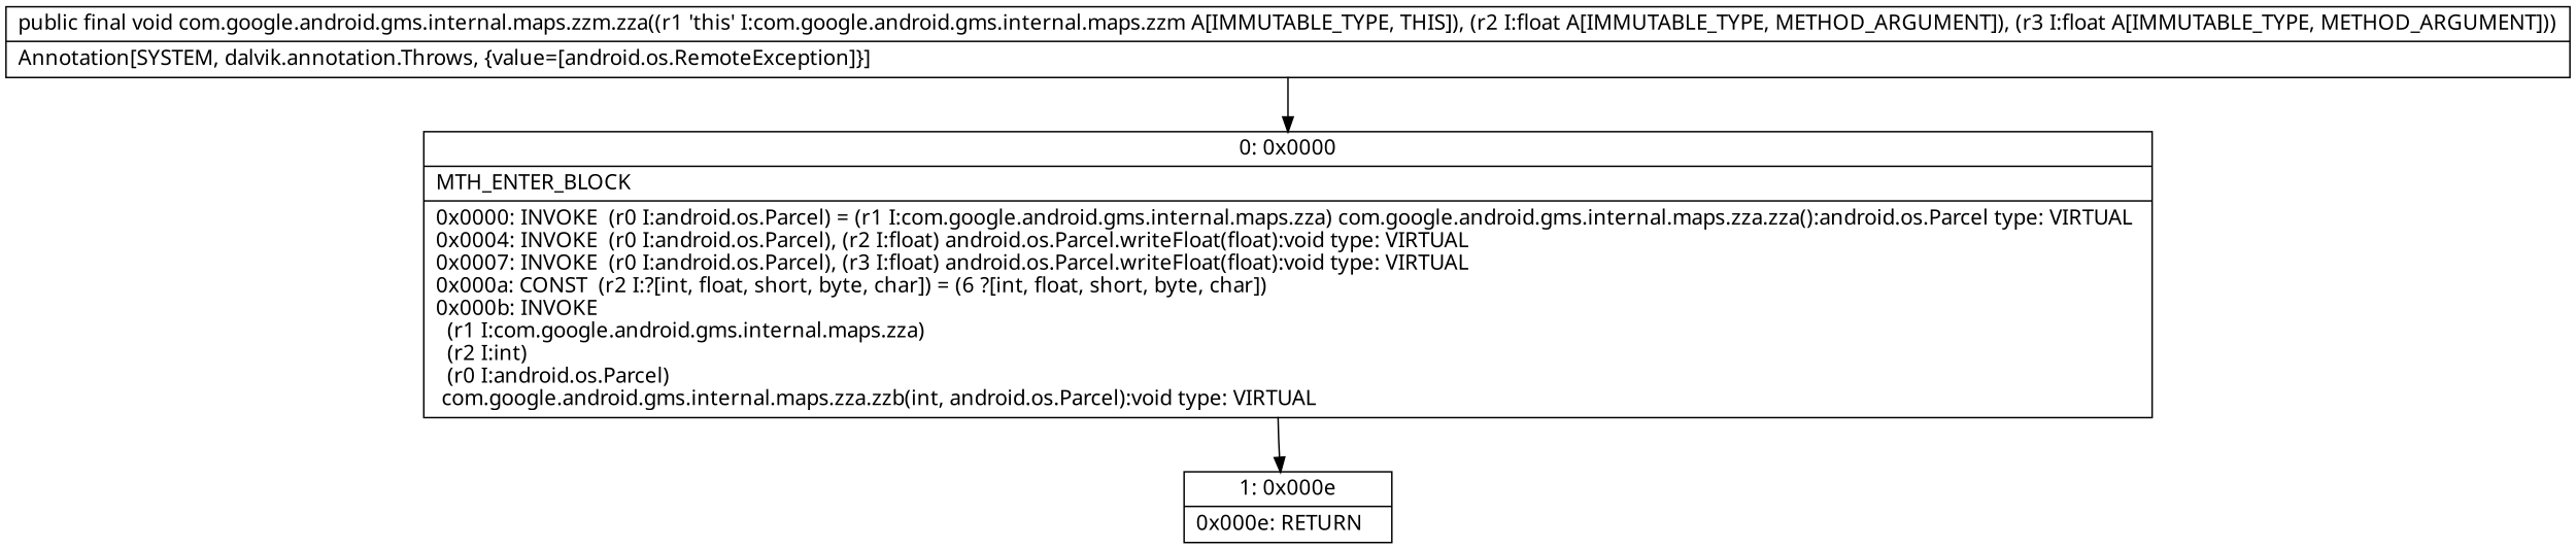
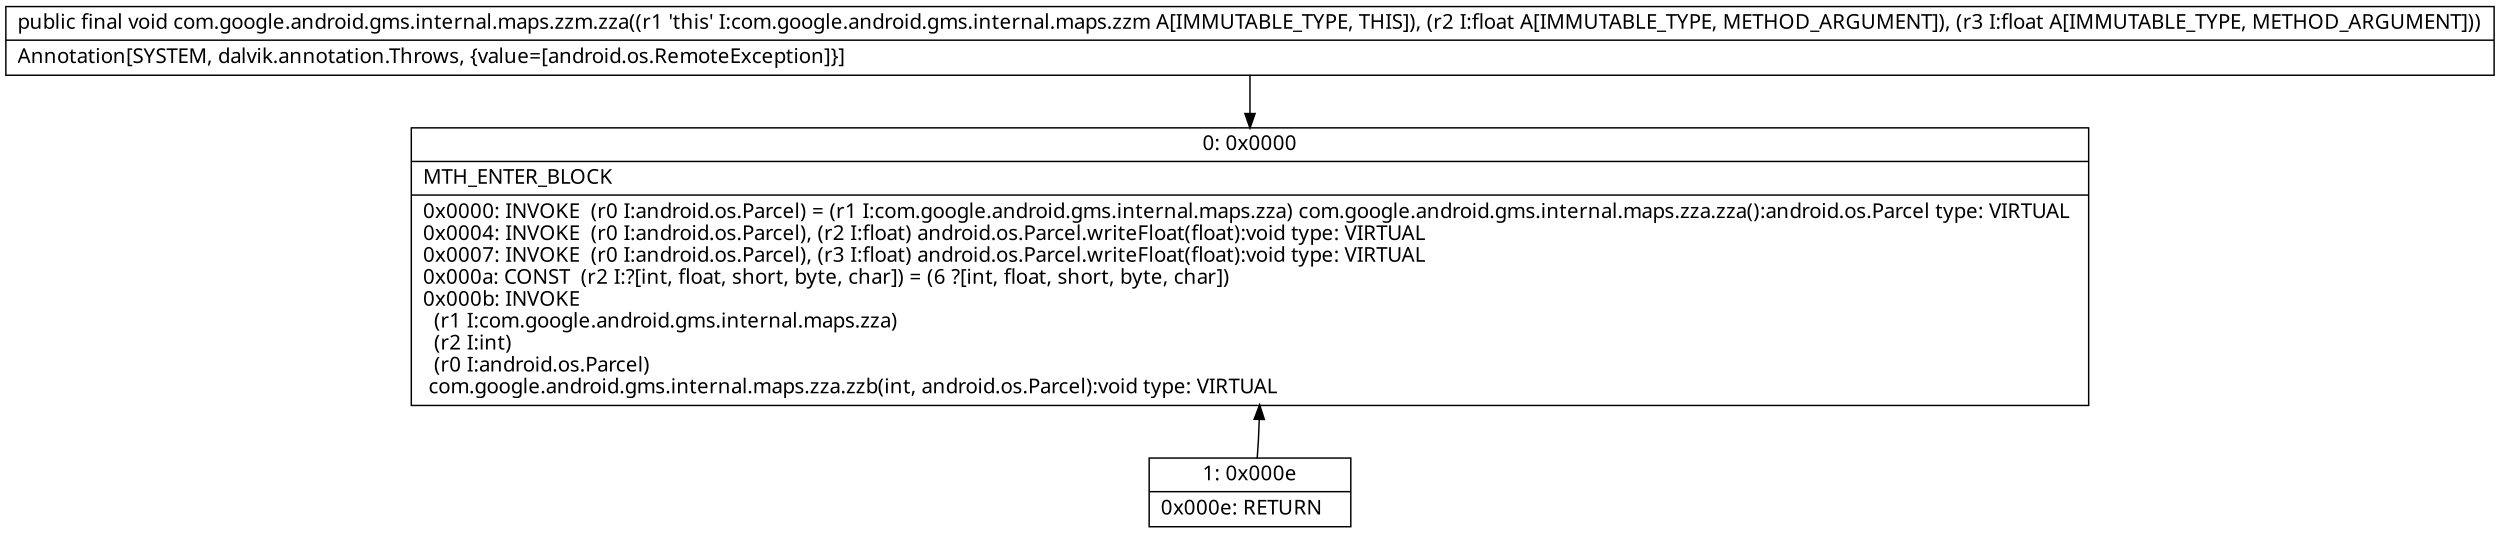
  digraph {
    fontname="Noto Sans"
    node [shape=record fontname="Noto Sans"]
    edge [fontname="Noto Sans"]
    n1 [label="{0\:\ 0x0000|MTH_ENTER_BLOCK\l|0x0000: INVOKE  (r0 I:android.os.Parcel) = (r1 I:com.google.android.gms.internal.maps.zza) com.google.android.gms.internal.maps.zza.zza():android.os.Parcel type: VIRTUAL \l0x0004: INVOKE  (r0 I:android.os.Parcel), (r2 I:float) android.os.Parcel.writeFloat(float):void type: VIRTUAL \l0x0007: INVOKE  (r0 I:android.os.Parcel), (r3 I:float) android.os.Parcel.writeFloat(float):void type: VIRTUAL \l0x000a: CONST  (r2 I:?[int, float, short, byte, char]) = (6 ?[int, float, short, byte, char]) \l0x000b: INVOKE  \l  (r1 I:com.google.android.gms.internal.maps.zza)\l  (r2 I:int)\l  (r0 I:android.os.Parcel)\l com.google.android.gms.internal.maps.zza.zzb(int, android.os.Parcel):void type: VIRTUAL \l}"]
    n2 [label="{1\:\ 0x000e|0x000e: RETURN   \l}"]
    n3 [label="{public final void com.google.android.gms.internal.maps.zzm.zza((r1 'this' I:com.google.android.gms.internal.maps.zzm A[IMMUTABLE_TYPE, THIS]), (r2 I:float A[IMMUTABLE_TYPE, METHOD_ARGUMENT]), (r3 I:float A[IMMUTABLE_TYPE, METHOD_ARGUMENT]))  | Annotation[SYSTEM, dalvik.annotation.Throws, \{value=[android.os.RemoteException]\}]\l}"]
-   n1 -> n2
+   n2 -> n1
    n3 -> n1
  }
